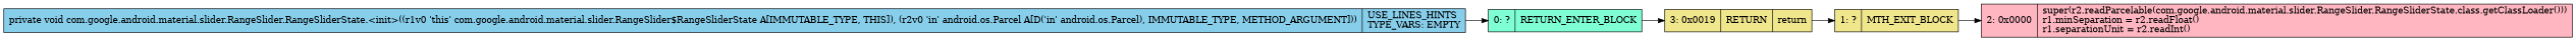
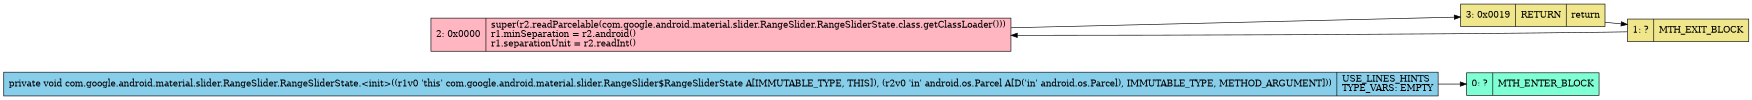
  digraph {
    rankdir=LR
    node [fillcolor=khaki shape=record style=filled]
-   n1 [fillcolor=aquamarine label="{0\:\ ?|RETURN_ENTER_BLOCK\l}"]
-   n2 [fillcolor=lightpink label="{2\:\ 0x0000|super(r2.readParcelable(com.google.android.material.slider.RangeSlider.RangeSliderState.class.getClassLoader()))\lr1.minSeparation = r2.readFloat()\lr1.separationUnit = r2.readInt()\l}"]
+   n1 [fillcolor=aquamarine label="{0\:\ ?|MTH_ENTER_BLOCK\l}"]
+   n2 [fillcolor=lightpink label="{2\:\ 0x0000|super(r2.readParcelable(com.google.android.material.slider.RangeSlider.RangeSliderState.class.getClassLoader()))\lr1.minSeparation = r2.android()\lr1.separationUnit = r2.readInt()\l}"]
    n3 [label="{3\:\ 0x0019|RETURN\l|return\l}"]
    n4 [label="{1\:\ ?|MTH_EXIT_BLOCK\l}"]
    n5 [fillcolor=skyblue label="{private void com.google.android.material.slider.RangeSlider.RangeSliderState.\<init\>((r1v0 'this' com.google.android.material.slider.RangeSlider$RangeSliderState A[IMMUTABLE_TYPE, THIS]), (r2v0 'in' android.os.Parcel A[D('in' android.os.Parcel), IMMUTABLE_TYPE, METHOD_ARGUMENT]))  | USE_LINES_HINTS\lTYPE_VARS: EMPTY\l}"]
-   n1 -> n3
+   n2 -> n3
    n3 -> n4
    n4 -> n2
    n5 -> n1
  }
